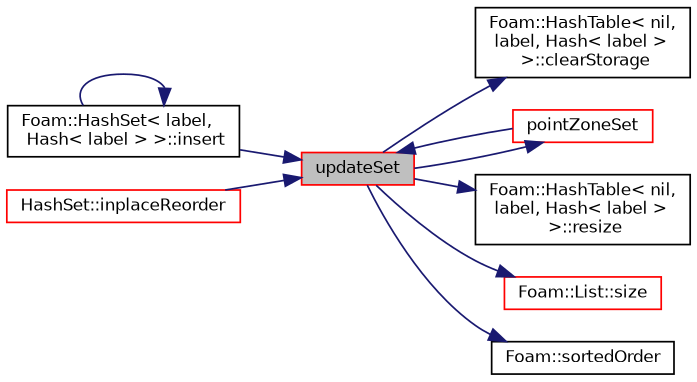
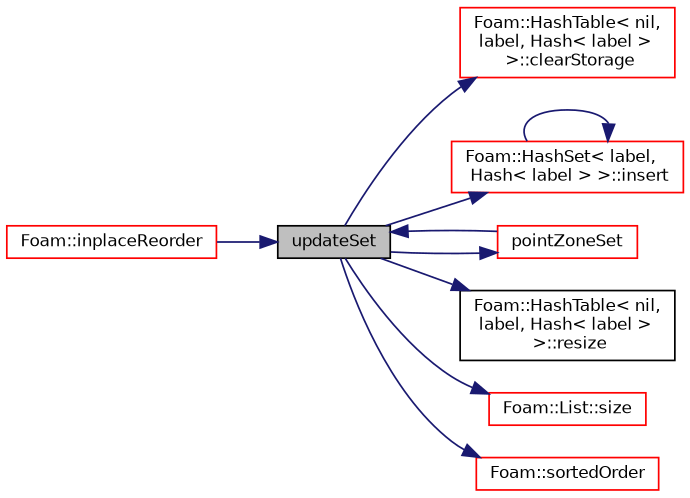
  digraph {
    rankdir=LR
    node [color=black fontname=Helvetica fontsize=10 shape=record]
    edge [color=midnightblue fontname=Helvetica fontsize=10 labelfontname=Helvetica labelfontsize=10 style=solid]
-   n1 [color=red fillcolor=grey75 fontcolor=black height=0.2 label=updateSet style=filled width=0.4]
-   n2 [height=0.2 label="Foam::HashTable\< nil,\l label, Hash\< label \>\l \>::clearStorage" width=0.4]
-   n3 [height=0.2 label="Foam::HashSet\< label,\l Hash\< label \> \>::insert" width=0.4]
+   n1 [fillcolor=grey75 fontcolor=black height=0.2 label=updateSet style=filled width=0.4]
+   n2 [color=red height=0.2 label="Foam::HashTable\< nil,\l label, Hash\< label \>\l \>::clearStorage" width=0.4]
+   n3 [color=red height=0.2 label="Foam::HashSet\< label,\l Hash\< label \> \>::insert" width=0.4]
    n4 [color=red height=0.2 label=pointZoneSet width=0.4]
    n5 [height=0.2 label="Foam::HashTable\< nil,\l label, Hash\< label \>\l \>::resize" width=0.4]
    n6 [color=red height=0.2 label="Foam::List::size" width=0.4]
-   n7 [height=0.2 label="Foam::sortedOrder" width=0.4]
-   n8 [color=red height=0.2 label="HashSet::inplaceReorder" width=0.4]
+   n7 [color=red height=0.2 label="Foam::sortedOrder" width=0.4]
+   n8 [color=red height=0.2 label="Foam::inplaceReorder" width=0.4]
    n1 -> n2
-   n3 -> n1
+   n1 -> n3
    n1 -> n4
    n1 -> n5
    n1 -> n6
    n1 -> n7
    n3 -> n3
    n4 -> n1
    n8 -> n1
  }
